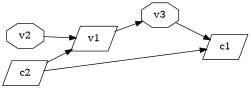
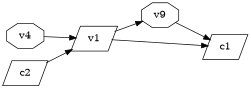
  strict digraph {
    rankdir=LR
    node [shape=parallelogram]
    edge [weight=1]
    c2
    v1
-   v3 [shape=octagon]
+   v3 [shape=octagon label=v9]
    c1
-   v2 [shape=octagon]
+   v2 [shape=octagon label=v4]
    c2 -> v1
    v1 -> v3
-   c2 -> c1
+   v1 -> c1
    v3 -> c1
    v2 -> v1
  }
